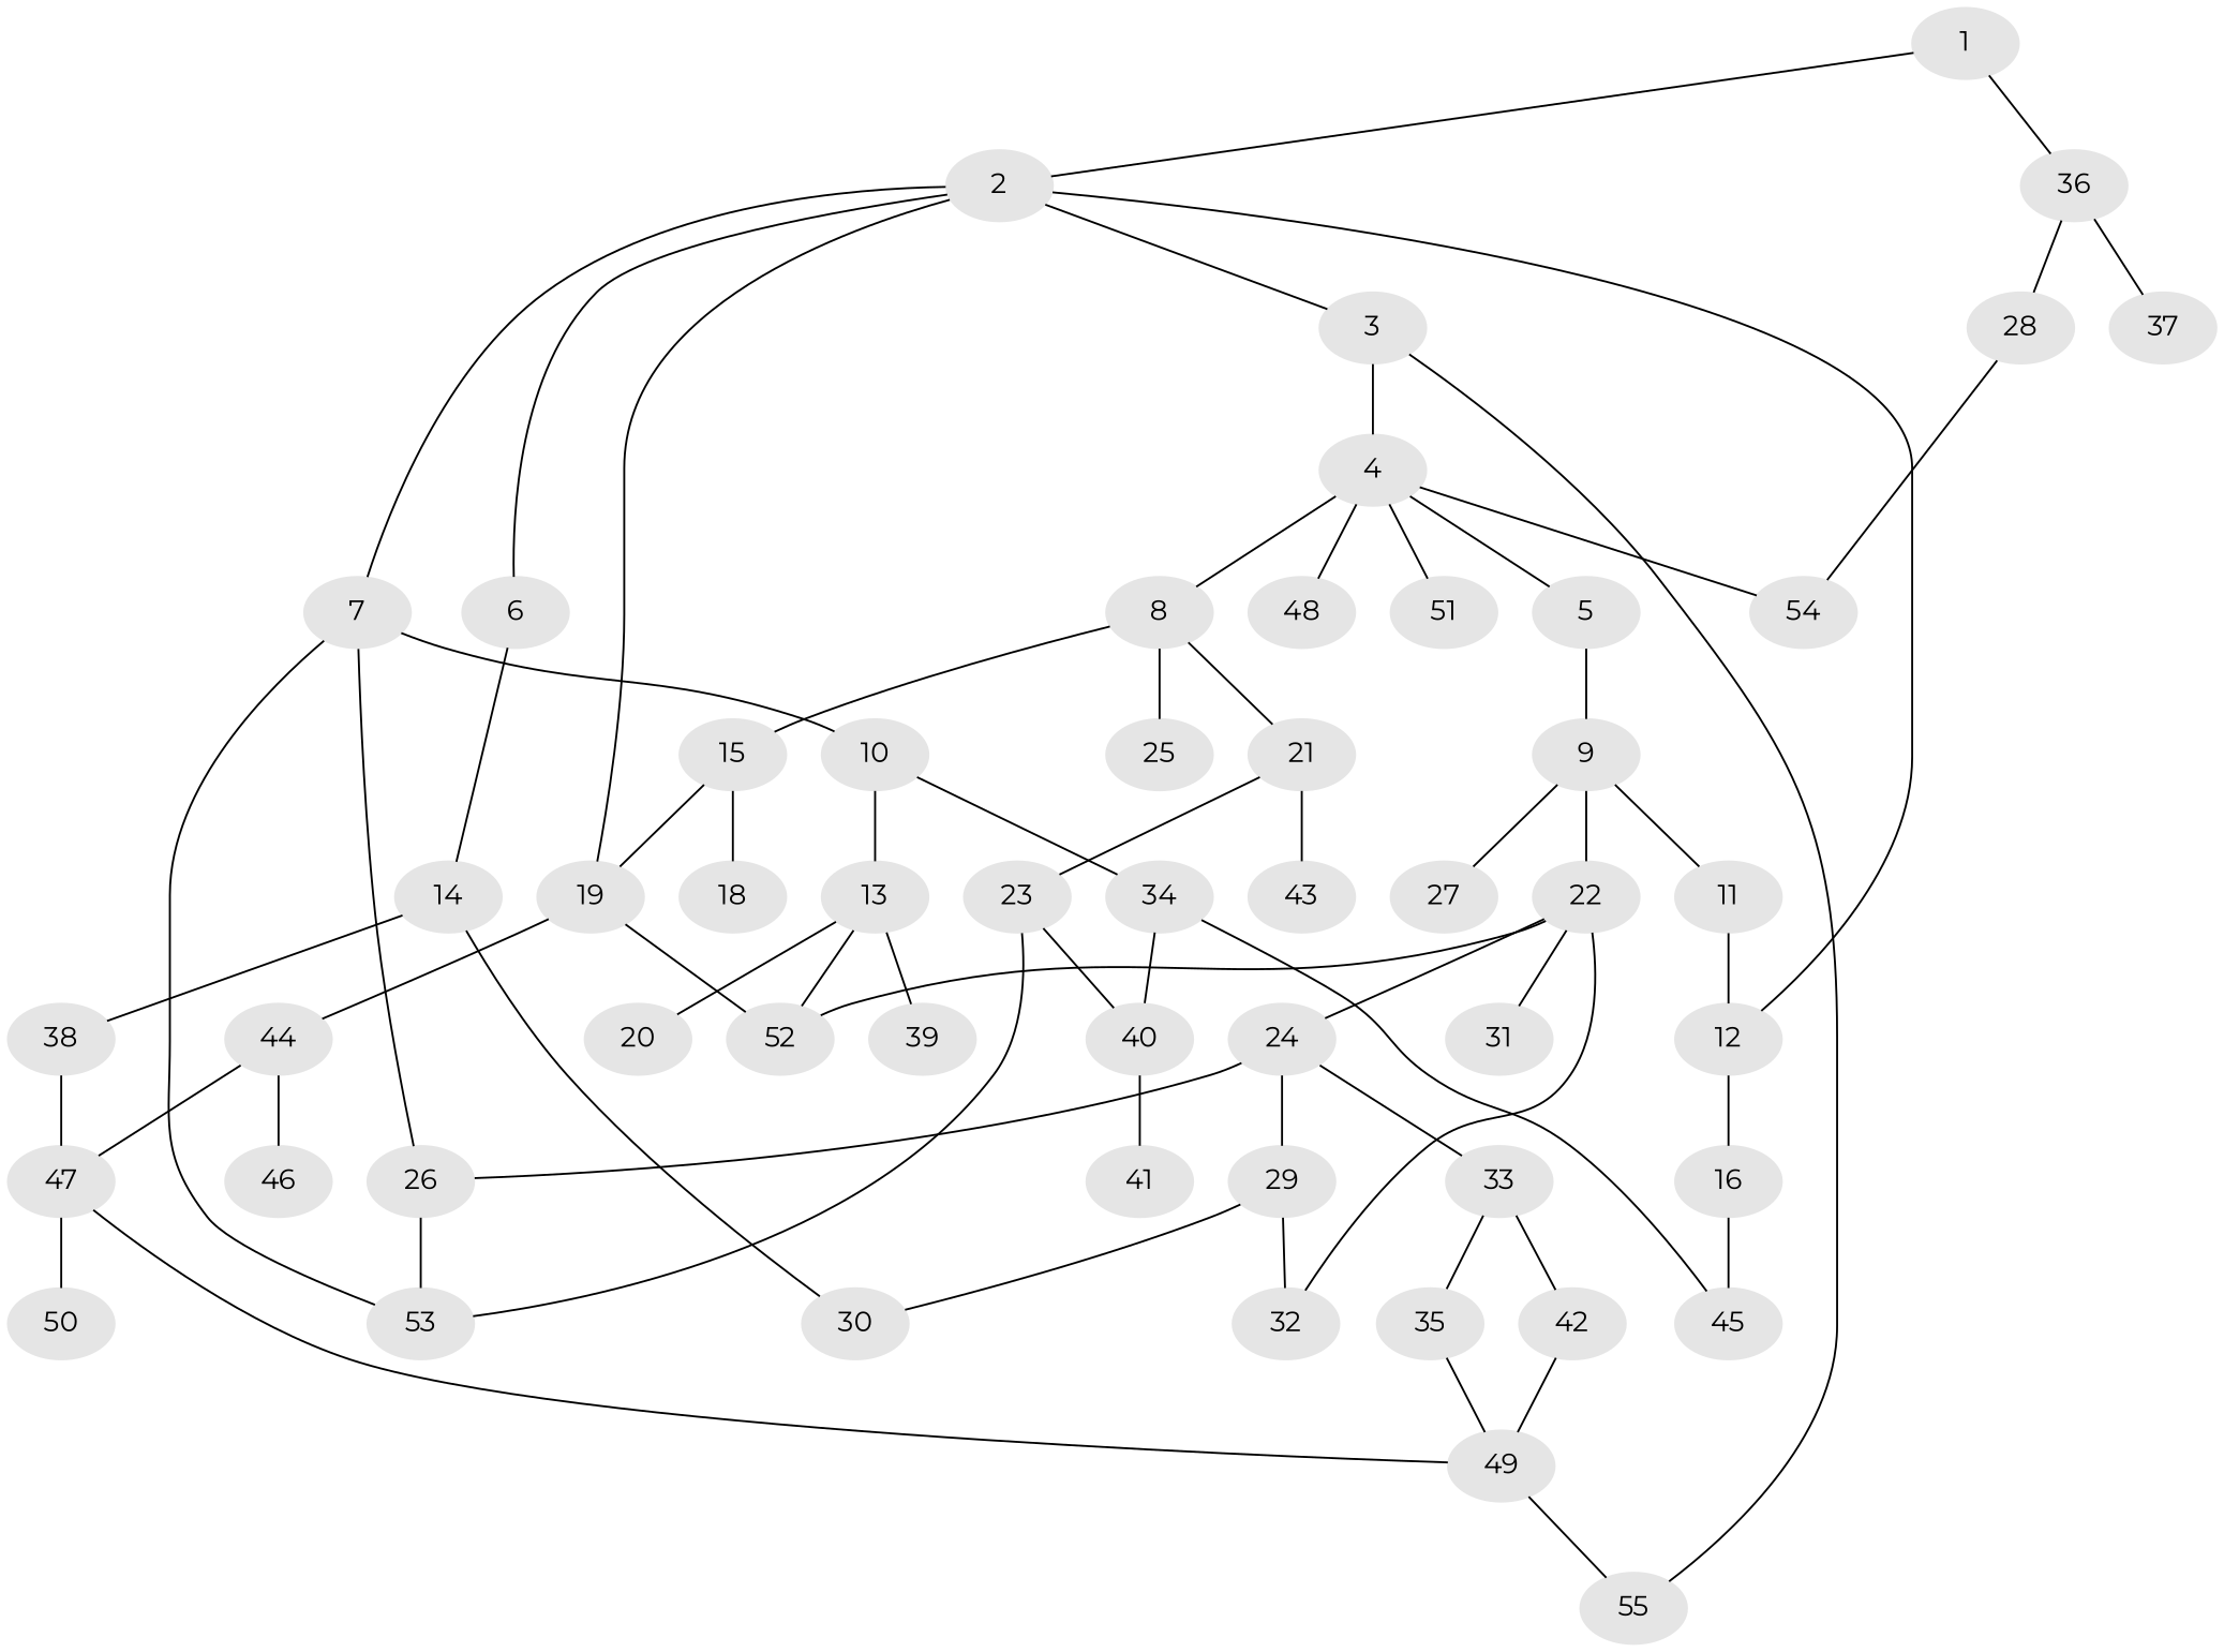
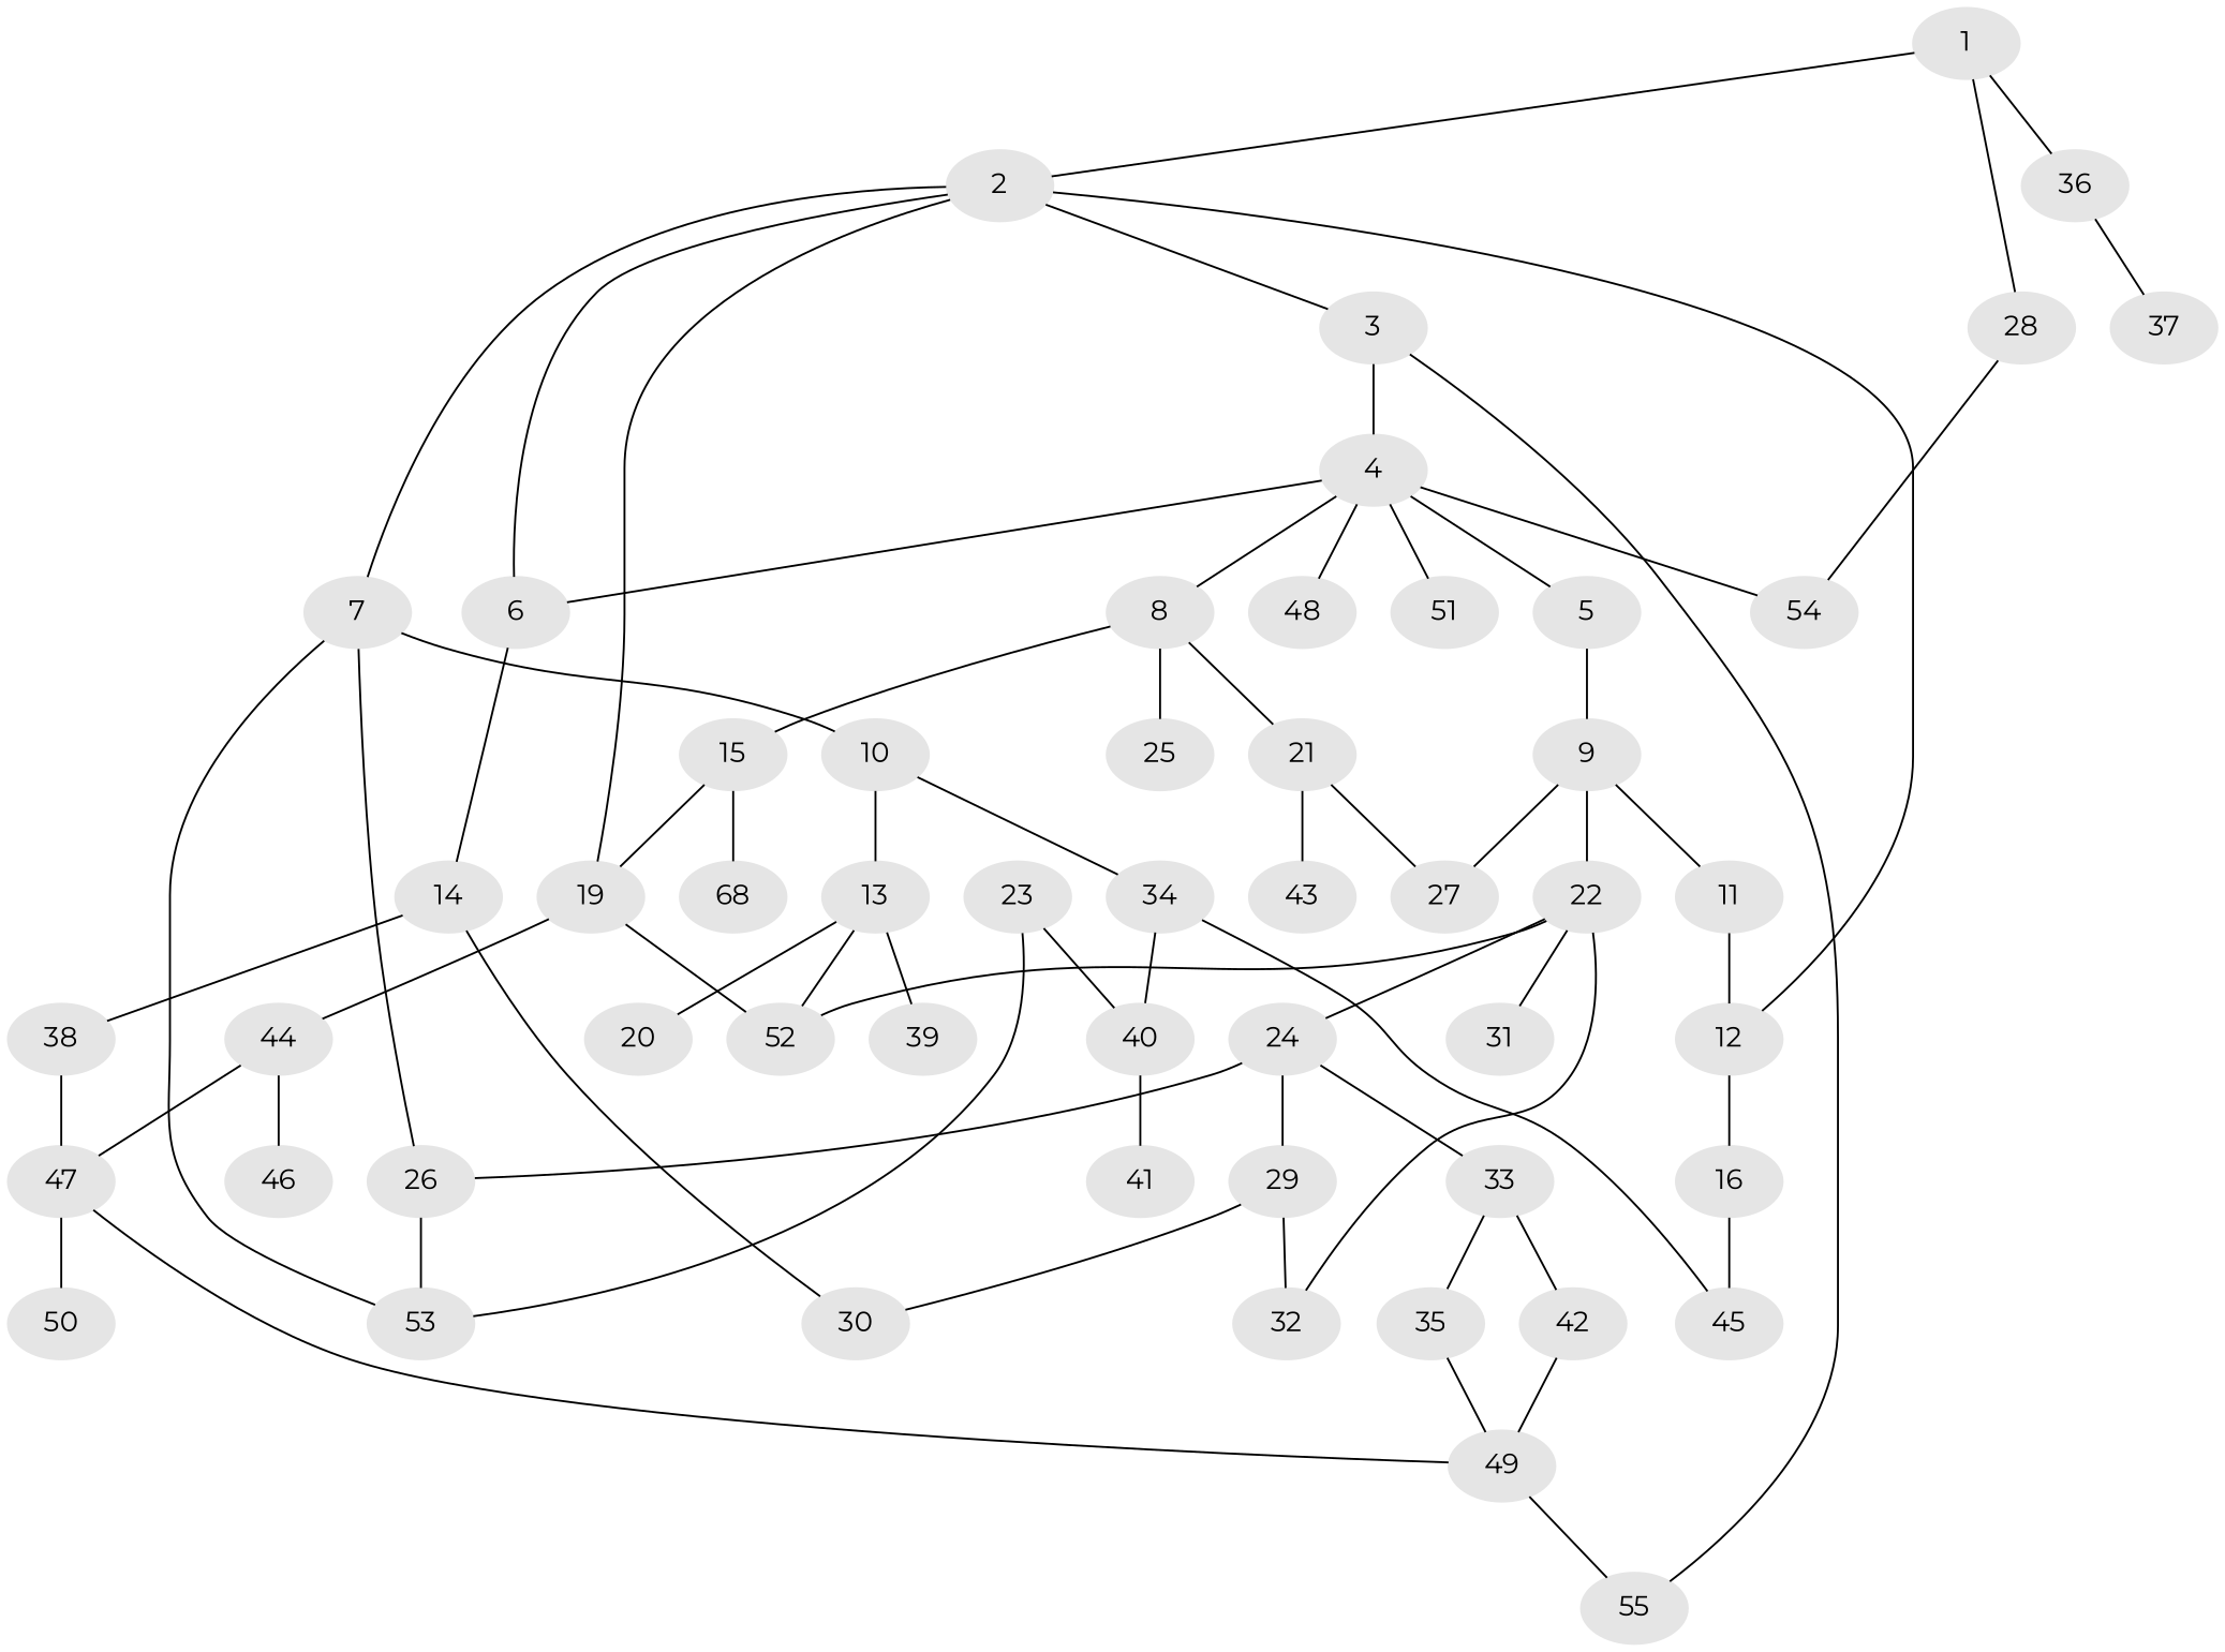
  graph {
    fontname=Montserrat
    node [color=gray90 fontname=Montserrat style=filled]
    edge [fontname=Montserrat]
    1
    2
    28
    36
    3
    6
    7
    12
    19
    21
    23
    43
    54
    37
    4
    55
    14
    10
    26
    53
    16
    52
    44
    5
    8
    48
    51
    9
    15
    25
    11
    22
    27
    30
    38
    13
    34
-   18
+   18 [label=68]
    24
    31
    32
    20
    39
    45
    40
    47
    33
    35
    42
    46
    29
    41
    49
    50
    1 -- 2
-   36 -- 28
+   1 -- 28
    1 -- 36
    2 -- 3
    2 -- 6
    2 -- 7
    2 -- 12
    2 -- 19
    28 -- 54
    36 -- 37
    3 -- 4
    3 -- 55
    6 -- 14
    7 -- 10
    7 -- 26
    7 -- 53
    12 -- 16
    19 -- 52
    19 -- 44
-   21 -- 23
+   21 -- 27
    21 -- 43
    23 -- 53
    23 -- 40
+   4 -- 6
    4 -- 54
    4 -- 5
    4 -- 8
    4 -- 48
    4 -- 51
    14 -- 30
    14 -- 38
    10 -- 13
    10 -- 34
    26 -- 53
    16 -- 45
    44 -- 47
    44 -- 46
    5 -- 9
    8 -- 21
    8 -- 15
    8 -- 25
    9 -- 11
    9 -- 22
    9 -- 27
    15 -- 19
    15 -- 18
    11 -- 12
    22 -- 52
    22 -- 24
    22 -- 31
    22 -- 32
    38 -- 47
    13 -- 52
    13 -- 20
    13 -- 39
    34 -- 45
    34 -- 40
    24 -- 26
    24 -- 33
    24 -- 29
    40 -- 41
    47 -- 49
    47 -- 50
    33 -- 35
    33 -- 42
    35 -- 49
    42 -- 49
    29 -- 30
    29 -- 32
    49 -- 55
  }
